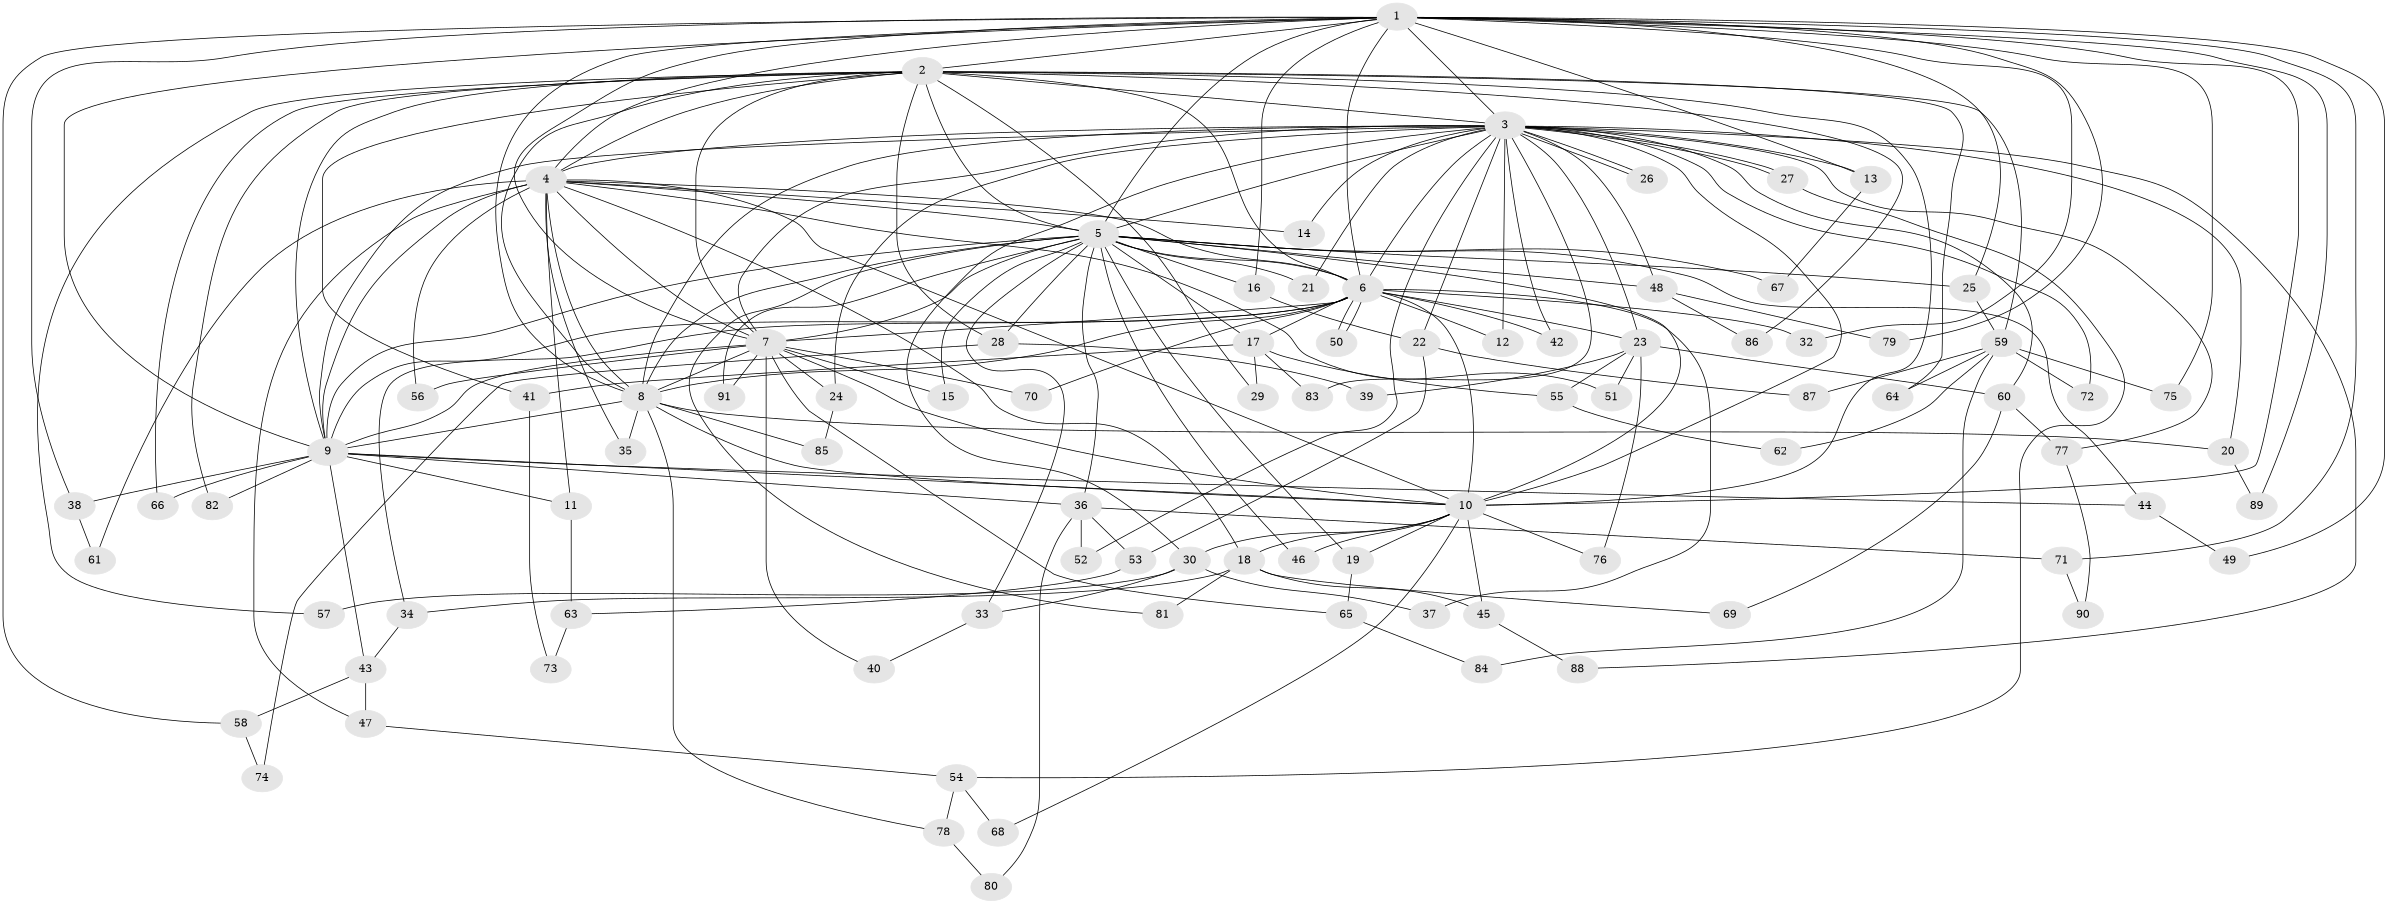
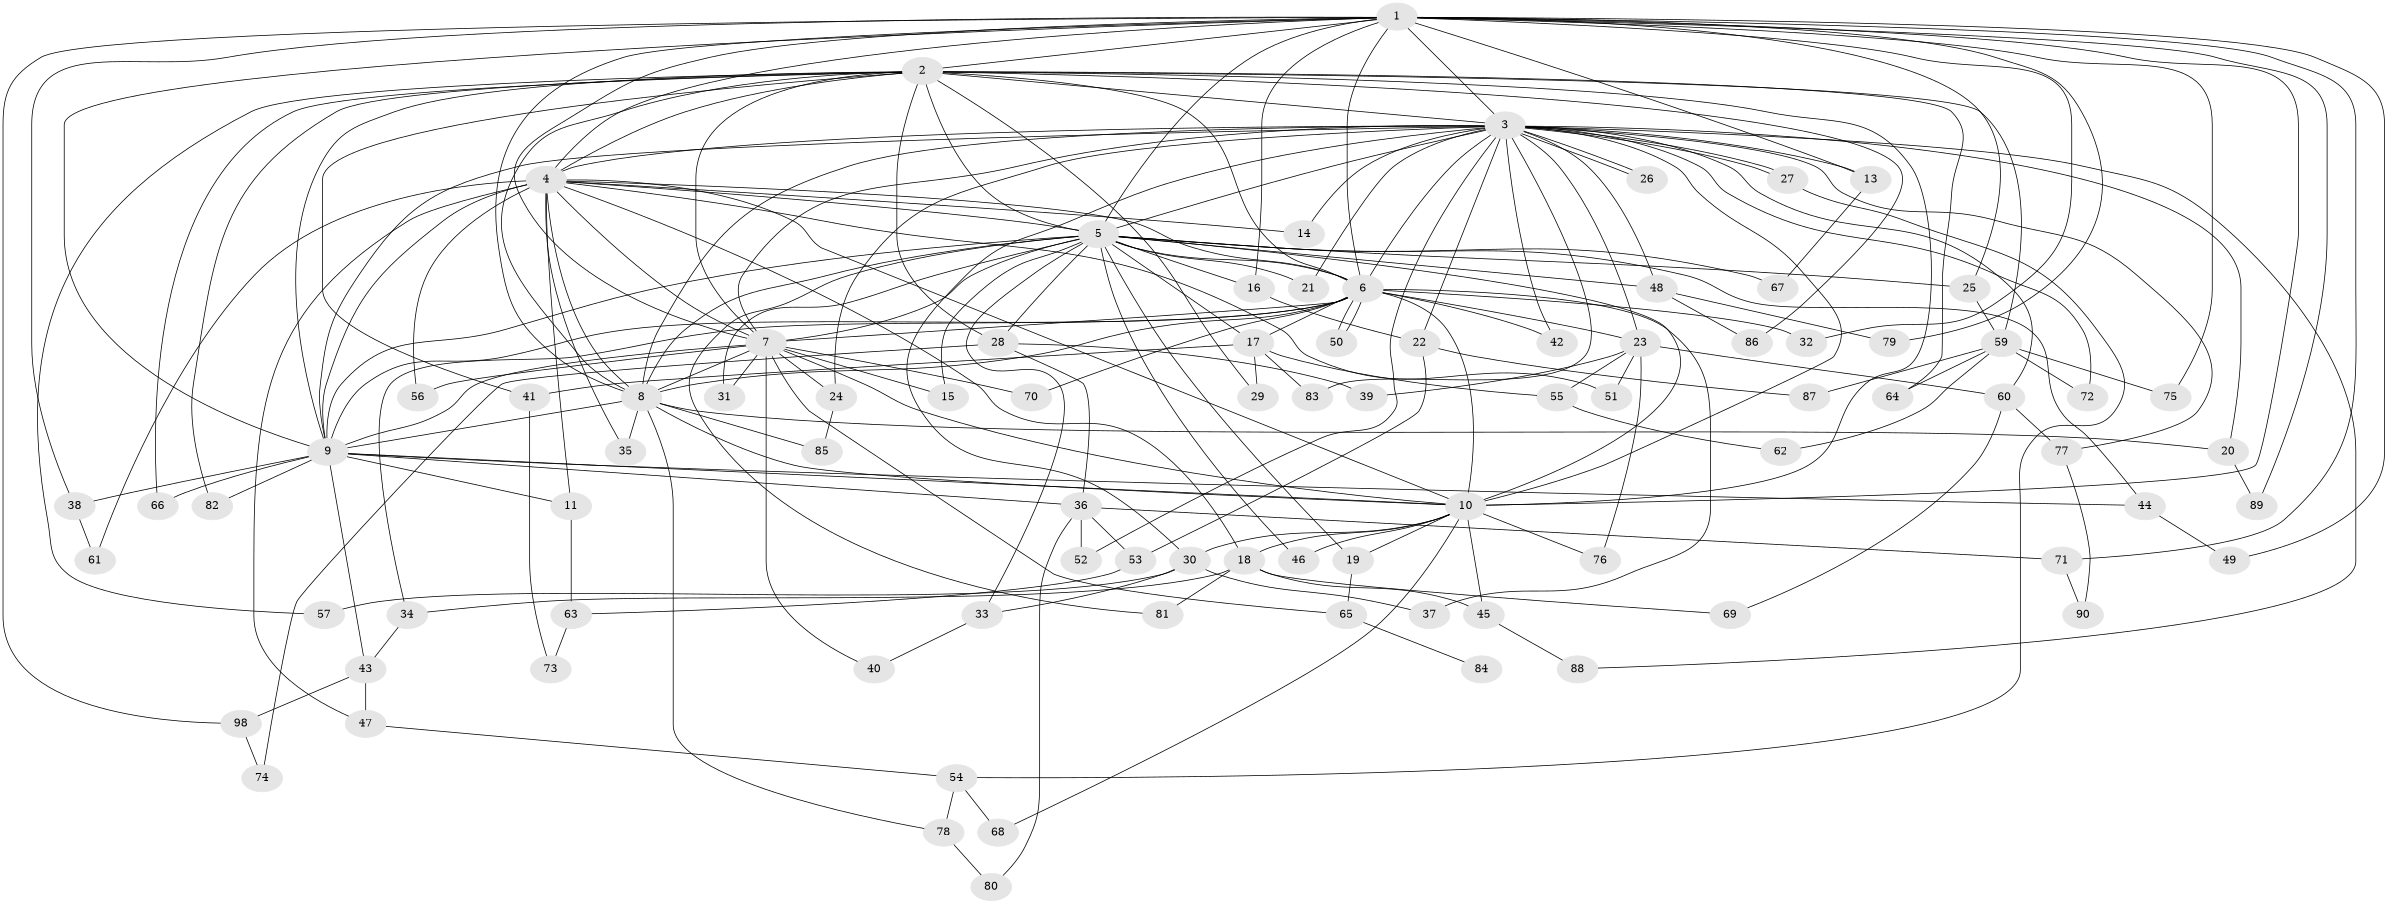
  graph {
    node [color=gray90 style=filled]
    1
    2
    3
    4
    5
    6
    7
    8
    9
    10
    13
    16
    25
    32
    38
    49
-   58
+   58 [label=98]
    71
    75
    79
    89
    28
    29
    41
    57
    59
    64
    66
    82
    86
-   12
    14
    20
    21
    22
    23
    24
    26
    27
    30
    42
    48
    52
    60
    72
    77
    83
    88
    11
    18
    35
    47
    51
    56
    61
    15
    17
    19
-   31 [label=91]
+   31
    33
    44
    46
    67
    81
    34
    37
    50
    70
    40
    65
    78
    85
    36
    43
    45
    68
    76
    74
    90
    39
    73
    87
    62
    84
    53
    55
    54
    69
    63
    80
    1 -- 2
    1 -- 3
    1 -- 4
    1 -- 5
    1 -- 6
    1 -- 7
    1 -- 8
    1 -- 9
    1 -- 10
    1 -- 13
    1 -- 16
    1 -- 25
    1 -- 32
    1 -- 38
    1 -- 49
    1 -- 58
    1 -- 71
    1 -- 75
    1 -- 79
    1 -- 89
    2 -- 3
    2 -- 4
    2 -- 5
    2 -- 6
    2 -- 7
    2 -- 8
    2 -- 9
    2 -- 10
    2 -- 28
    2 -- 29
    2 -- 41
    2 -- 57
    2 -- 59
    2 -- 64
    2 -- 66
    2 -- 82
    2 -- 86
    3 -- 4
    3 -- 5
    3 -- 6
    3 -- 7
    3 -- 8
    3 -- 9
    3 -- 10
    3 -- 13
-   3 -- 12
    3 -- 14
    3 -- 20
    3 -- 21
    3 -- 22
    3 -- 23
    3 -- 24
    3 -- 26
    3 -- 26
    3 -- 27
    3 -- 27
    3 -- 30
    3 -- 42
    3 -- 48
    3 -- 52
    3 -- 60
    3 -- 72
    3 -- 77
    3 -- 83
    3 -- 88
    4 -- 5
    4 -- 6
    4 -- 7
    4 -- 8
    4 -- 9
    4 -- 10
    4 -- 14
    4 -- 11
    4 -- 18
    4 -- 35
    4 -- 47
    4 -- 51
    4 -- 56
    4 -- 61
    5 -- 6
    5 -- 7
    5 -- 8
    5 -- 9
    5 -- 10
    5 -- 16
    5 -- 25
    5 -- 28
    5 -- 21
    5 -- 48
    5 -- 15
    5 -- 17
    5 -- 19
    5 -- 31
    5 -- 33
    5 -- 44
    5 -- 46
    5 -- 67
    5 -- 81
    6 -- 7
    6 -- 8
    6 -- 9
    6 -- 10
    6 -- 32
-   6 -- 12
    6 -- 23
    6 -- 42
    6 -- 17
    6 -- 34
    6 -- 37
    6 -- 50
    6 -- 50
    6 -- 70
    7 -- 8
    7 -- 9
    7 -- 10
    7 -- 24
    7 -- 56
    7 -- 15
    7 -- 31
    7 -- 70
    7 -- 40
    7 -- 65
    8 -- 9
    8 -- 10
    8 -- 20
    8 -- 35
    8 -- 78
    8 -- 85
    9 -- 10
    9 -- 38
    9 -- 66
    9 -- 82
    9 -- 11
    9 -- 44
    9 -- 36
    9 -- 43
    10 -- 30
    10 -- 18
    10 -- 19
    10 -- 46
    10 -- 45
    10 -- 68
    10 -- 76
    13 -- 67
    16 -- 22
    25 -- 59
    38 -- 61
    58 -- 74
    71 -- 90
-   5 -- 36
+   28 -- 36
    28 -- 74
    28 -- 39
    41 -- 73
    59 -- 75
    59 -- 64
    59 -- 72
    59 -- 87
    59 -- 62
-   59 -- 84
    20 -- 89
    22 -- 87
    22 -- 53
    23 -- 60
    23 -- 51
    23 -- 76
    23 -- 39
    23 -- 55
    24 -- 85
    27 -- 54
    30 -- 57
    30 -- 33
    30 -- 37
    48 -- 79
    48 -- 86
    60 -- 77
    60 -- 69
    77 -- 90
    11 -- 63
    18 -- 81
    18 -- 34
    18 -- 45
    18 -- 69
    47 -- 54
    17 -- 29
    17 -- 41
    17 -- 83
    17 -- 55
    19 -- 65
    33 -- 40
    44 -- 49
    34 -- 43
    65 -- 84
    78 -- 80
    36 -- 71
    36 -- 52
    36 -- 53
    36 -- 80
    43 -- 58
    43 -- 47
    45 -- 88
    53 -- 63
    55 -- 62
    54 -- 78
    54 -- 68
    63 -- 73
  }
